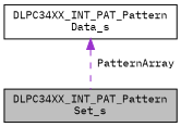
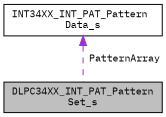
  digraph {
    fontname="IBM Plex Mono"
    node [color=black fontname="IBM Plex Mono" fontsize=10 shape=record style=filled]
    n1 [fillcolor=grey75 fontcolor=black height=0.2 label="DLPC34XX_INT_PAT_Pattern\lSet_s" width=0.4]
-   n2 [fillcolor=white height=0.2 label="DLPC34XX_INT_PAT_Pattern\lData_s" width=0.4]
+   n2 [fillcolor=white height=0.2 label="INT34XX_INT_PAT_Pattern\lData_s" width=0.4]
    n2 -> n1 [color=darkorchid3 dir=back fontname="IBM Plex Mono" fontsize=10 label=" PatternArray" labelfontname=Helvetica labelfontsize=10 style=dashed]
  }
